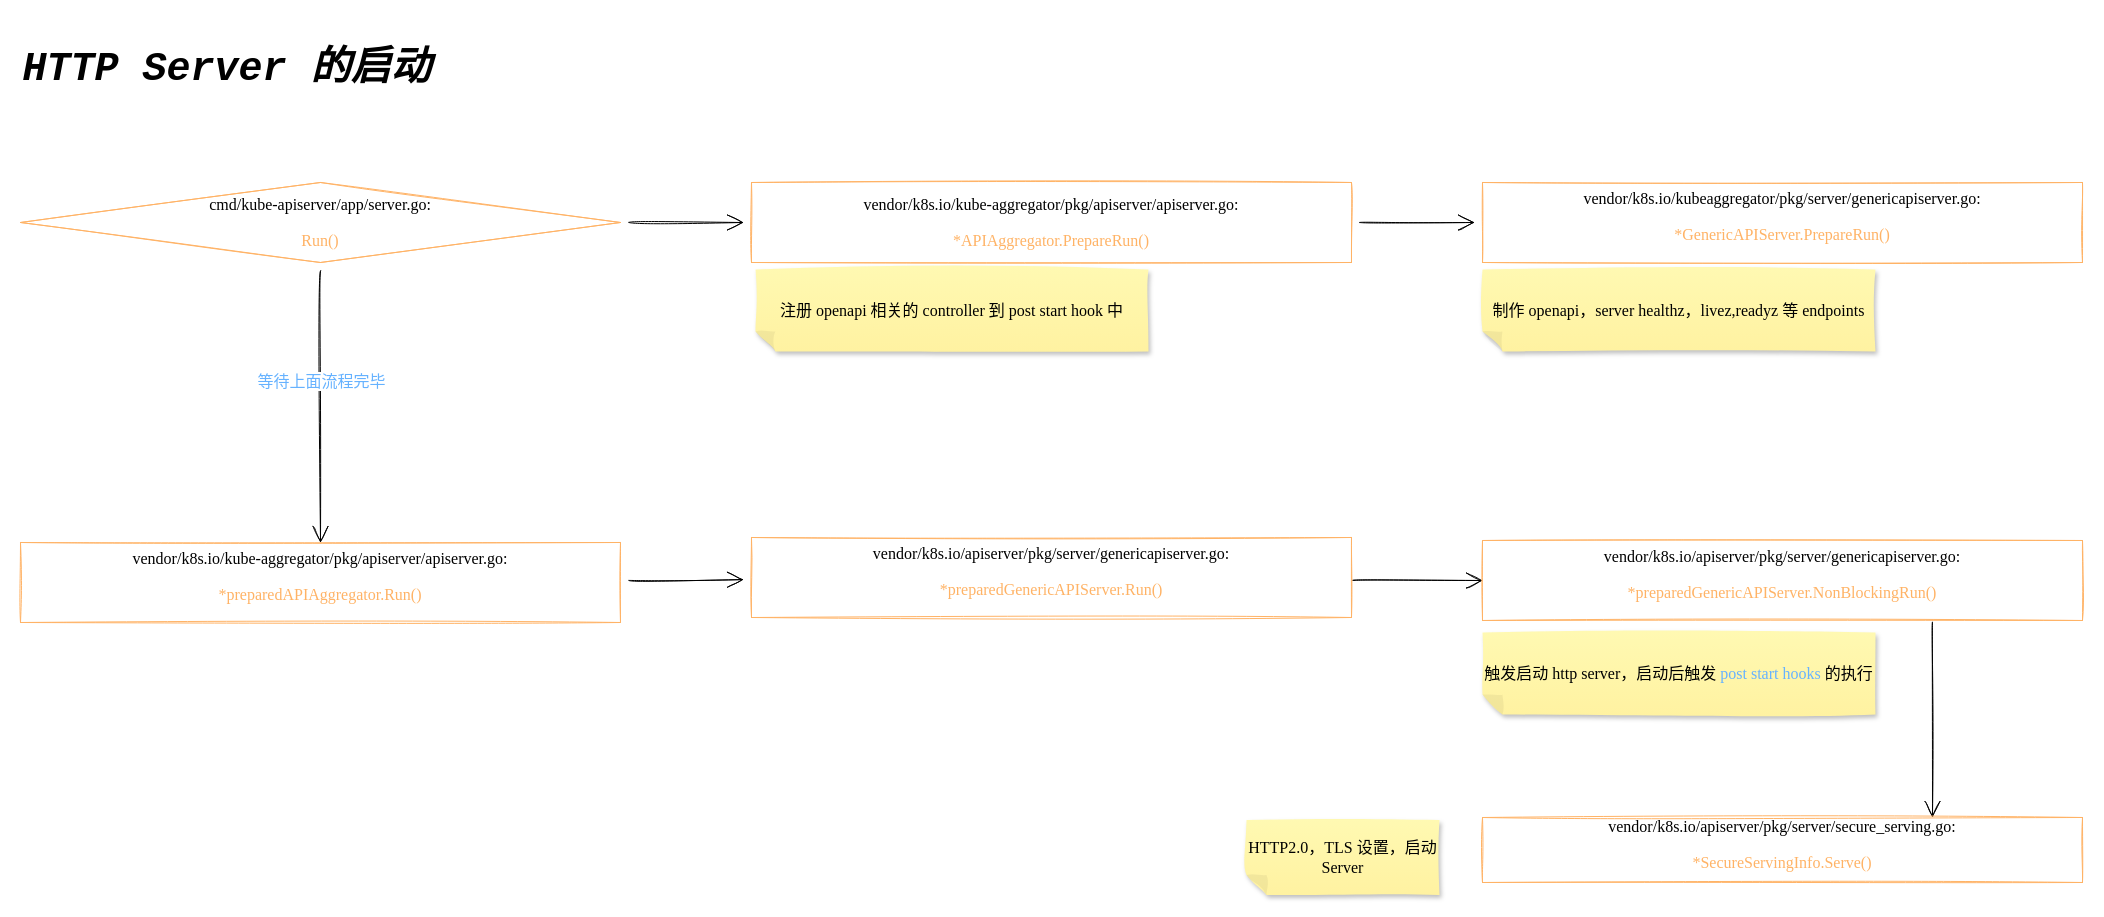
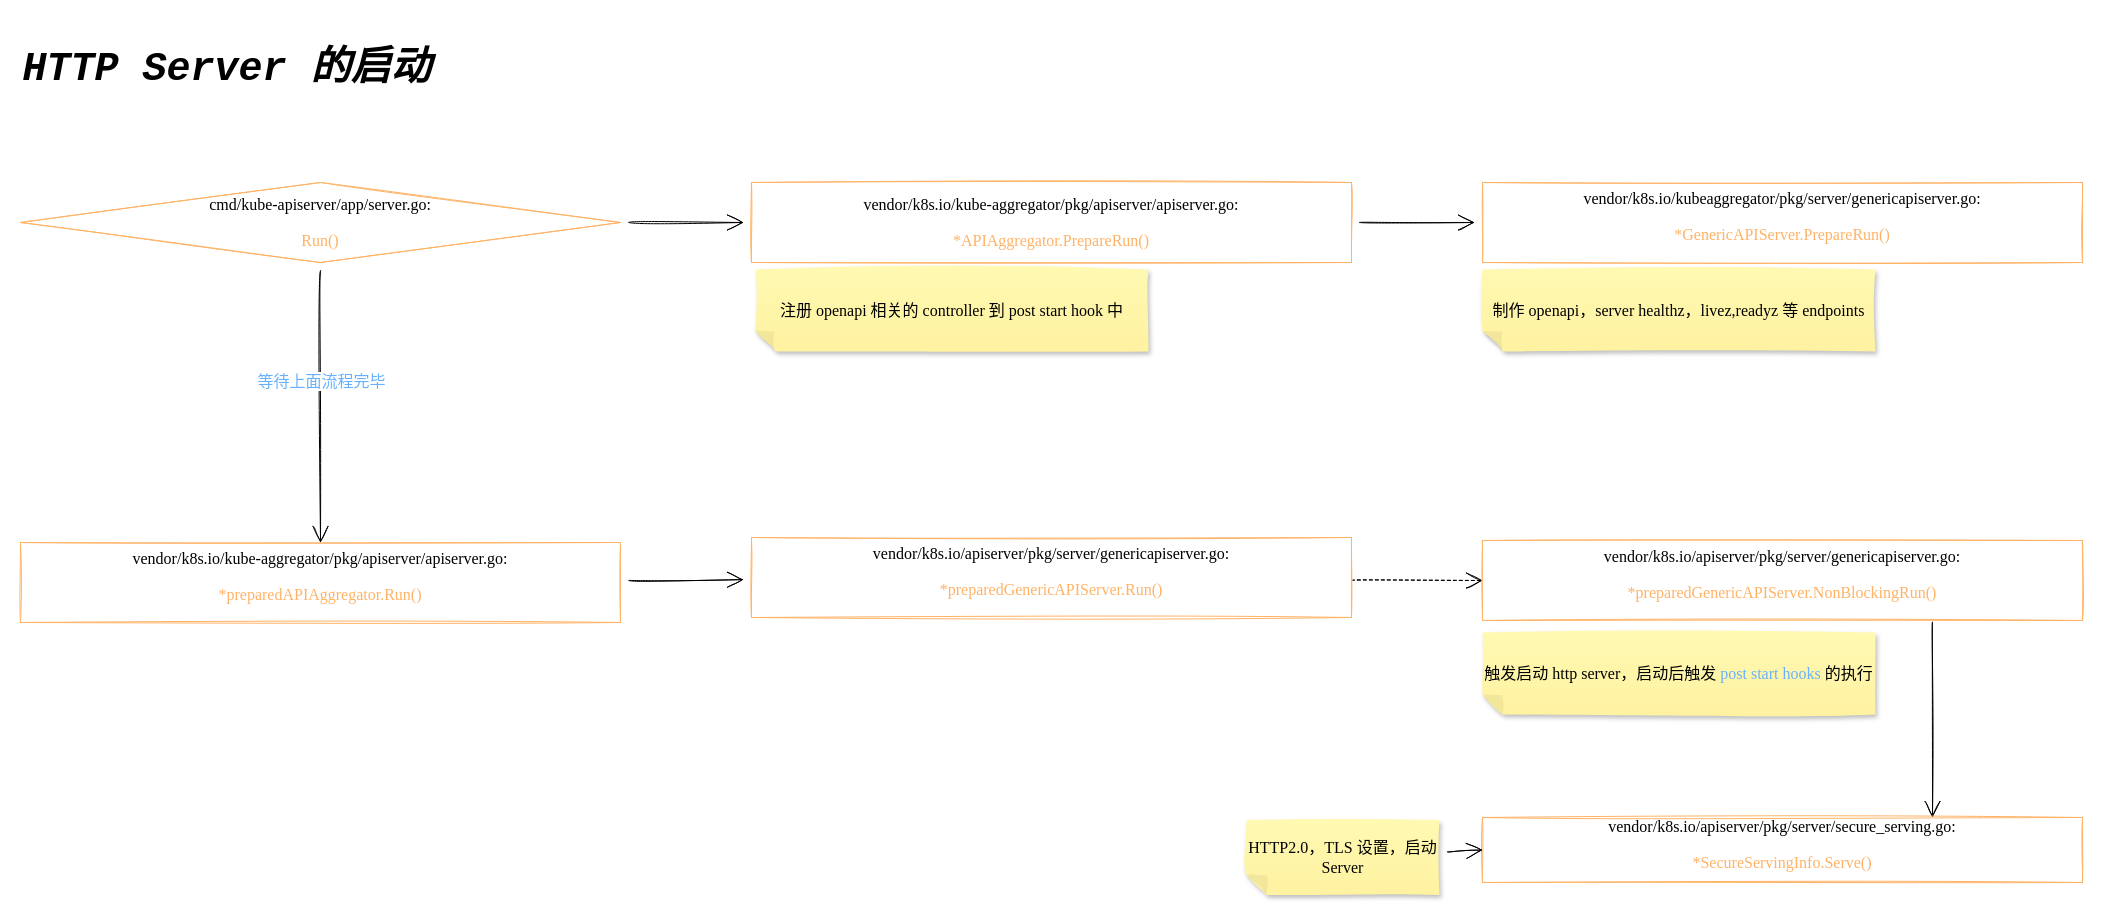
  <mxCell id="0" />
  <mxCell id="1" parent="0" />
  <mxCell id="2" style="edgeStyle=none;curved=1;rounded=0;sketch=1;hachureGap=4;orthogonalLoop=1;jettySize=auto;html=1;entryX=0.5;entryY=0;entryDx=0;entryDy=0;fontFamily=Lucida Console;fontSize=16;fontColor=#FFB366;endArrow=open;startSize=14;endSize=14;sourcePerimeterSpacing=8;targetPerimeterSpacing=8;" edge="1" parent="1" source="5" target="10"><mxGeometry relative="1" as="geometry" /></mxCell>
  <mxCell id="3" value="等待上面流程完毕" style="edgeLabel;html=1;align=center;verticalAlign=middle;resizable=0;points=[];fontSize=16;fontFamily=Lucida Console;fontColor=#66B2FF;" vertex="1" connectable="0" parent="2"><mxGeometry x="-0.185" relative="1" as="geometry"><mxPoint y="-1" as="offset" /></mxGeometry></mxCell>
  <mxCell id="4" style="edgeStyle=none;curved=1;rounded=0;sketch=1;hachureGap=4;orthogonalLoop=1;jettySize=auto;html=1;fontFamily=Lucida Console;fontSize=16;fontColor=#FFB366;endArrow=open;startSize=14;endSize=14;sourcePerimeterSpacing=8;targetPerimeterSpacing=8;" edge="1" parent="1" source="5" target="7"><mxGeometry relative="1" as="geometry" /></mxCell>
  <mxCell id="5" value="&lt;p style=&quot;font-size: 16px&quot;&gt;&lt;font data-font-src=&quot;https://fonts.googleapis.com/css?family=Permanent+Marker&quot; face=&quot;Lucida Console&quot; style=&quot;font-size: 16px&quot;&gt;cmd/kube-apiserver/app/server.go:&lt;/font&gt;&lt;/p&gt;&lt;p style=&quot;font-size: 16px&quot;&gt;&lt;font data-font-src=&quot;https://fonts.googleapis.com/css?family=Permanent+Marker&quot; face=&quot;Lucida Console&quot; style=&quot;font-size: 16px&quot;&gt;&lt;font color=&quot;#ffb366&quot; style=&quot;font-size: 16px&quot;&gt;Run()&lt;/font&gt;&lt;/font&gt;&lt;/p&gt;" style="rhombus;whiteSpace=wrap;html=1;sketch=1;hachureGap=4;fontFamily=Architects Daughter;fontSource=https%3A%2F%2Ffonts.googleapis.com%2Fcss%3Ffamily%3DArchitects%2BDaughter;fontSize=20;strokeColor=#FFB366;" vertex="1" parent="1"><mxGeometry x="20" y="182" width="600" height="80" as="geometry" /></mxCell>
  <mxCell id="6" style="edgeStyle=none;curved=1;rounded=0;sketch=1;hachureGap=4;orthogonalLoop=1;jettySize=auto;html=1;fontFamily=Lucida Console;fontSize=16;fontColor=#FFB366;endArrow=open;startSize=14;endSize=14;sourcePerimeterSpacing=8;targetPerimeterSpacing=8;" edge="1" parent="1" source="7" target="8"><mxGeometry relative="1" as="geometry" /></mxCell>
  <mxCell id="7" value="&lt;p style=&quot;font-size: 16px&quot;&gt;&lt;font data-font-src=&quot;https://fonts.googleapis.com/css?family=Permanent+Marker&quot; face=&quot;Lucida Console&quot; style=&quot;font-size: 16px&quot;&gt;vendor/k8s.io/kube-aggregator/pkg/apiserver/apiserver.go:&lt;/font&gt;&lt;/p&gt;&lt;p style=&quot;font-size: 16px&quot;&gt;&lt;font data-font-src=&quot;https://fonts.googleapis.com/css?family=Permanent+Marker&quot; face=&quot;Lucida Console&quot; style=&quot;font-size: 16px&quot;&gt;&lt;font color=&quot;#ffb366&quot; style=&quot;font-size: 16px&quot;&gt;*APIAggregator.PrepareRun()&lt;/font&gt;&lt;/font&gt;&lt;/p&gt;" style="rounded=0;whiteSpace=wrap;html=1;sketch=1;hachureGap=4;fontFamily=Architects Daughter;fontSource=https%3A%2F%2Ffonts.googleapis.com%2Fcss%3Ffamily%3DArchitects%2BDaughter;fontSize=20;strokeColor=#FFB366;" vertex="1" parent="1"><mxGeometry x="751" y="182" width="600" height="80" as="geometry" /></mxCell>
  <mxCell id="8" value="&lt;span style=&quot;font-family: &amp;#34;lucida console&amp;#34; ; font-size: 16px&quot;&gt;vendor/k8s.io/kubeaggregator/pkg/server/genericapiserver.go&lt;/span&gt;&lt;span style=&quot;font-size: 16px ; font-family: &amp;#34;lucida console&amp;#34;&quot;&gt;:&lt;/span&gt;&lt;span style=&quot;font-family: &amp;#34;lucida console&amp;#34; ; font-size: 16px&quot;&gt;&lt;br&gt;&lt;/span&gt;&lt;p style=&quot;font-size: 16px&quot;&gt;&lt;span style=&quot;color: rgb(255 , 179 , 102) ; font-family: &amp;#34;lucida console&amp;#34;&quot;&gt;*GenericAPIServer.PrepareRun()&lt;/span&gt;&lt;br&gt;&lt;/p&gt;" style="rounded=0;whiteSpace=wrap;html=1;sketch=1;hachureGap=4;fontFamily=Architects Daughter;fontSource=https%3A%2F%2Ffonts.googleapis.com%2Fcss%3Ffamily%3DArchitects%2BDaughter;fontSize=20;strokeColor=#FFB366;" vertex="1" parent="1"><mxGeometry x="1482" y="182" width="600" height="80" as="geometry" /></mxCell>
  <mxCell id="9" style="edgeStyle=none;curved=1;rounded=0;sketch=1;hachureGap=4;orthogonalLoop=1;jettySize=auto;html=1;fontFamily=Lucida Console;fontSize=16;fontColor=#FFB366;endArrow=open;startSize=14;endSize=14;sourcePerimeterSpacing=8;targetPerimeterSpacing=8;" edge="1" parent="1" source="10" target="12"><mxGeometry relative="1" as="geometry" /></mxCell>
  <mxCell id="10" value="&lt;span style=&quot;font-family: &amp;#34;lucida console&amp;#34; ; font-size: 16px&quot;&gt;vendor/k8s.io/kube-aggregator/pkg/apiserver/&lt;/span&gt;&lt;span style=&quot;font-family: &amp;#34;lucida console&amp;#34; ; font-size: 16px&quot;&gt;apiserver&lt;/span&gt;&lt;span style=&quot;font-family: &amp;#34;lucida console&amp;#34; ; font-size: 16px&quot;&gt;.go&lt;/span&gt;&lt;span style=&quot;font-size: 16px ; font-family: &amp;#34;lucida console&amp;#34;&quot;&gt;:&lt;/span&gt;&lt;span style=&quot;font-family: &amp;#34;lucida console&amp;#34; ; font-size: 16px&quot;&gt;&lt;br&gt;&lt;/span&gt;&lt;p style=&quot;font-size: 16px&quot;&gt;&lt;span style=&quot;color: rgb(255 , 179 , 102) ; font-family: &amp;#34;lucida console&amp;#34;&quot;&gt;*preparedAPIAggregator.Run()&lt;/span&gt;&lt;br&gt;&lt;/p&gt;" style="rounded=0;whiteSpace=wrap;html=1;sketch=1;hachureGap=4;fontFamily=Architects Daughter;fontSource=https%3A%2F%2Ffonts.googleapis.com%2Fcss%3Ffamily%3DArchitects%2BDaughter;fontSize=20;strokeColor=#FFB366;" vertex="1" parent="1"><mxGeometry x="20" y="542" width="600" height="80" as="geometry" /></mxCell>
- <mxCell id="11" style="edgeStyle=none;curved=1;rounded=0;sketch=1;hachureGap=4;orthogonalLoop=1;jettySize=auto;html=1;entryX=0;entryY=0.5;entryDx=0;entryDy=0;fontFamily=Lucida Console;fontSize=16;fontColor=#66B2FF;endArrow=open;startSize=14;endSize=14;sourcePerimeterSpacing=8;targetPerimeterSpacing=8;exitX=1;exitY=0.538;exitDx=0;exitDy=0;exitPerimeter=0;" edge="1" parent="1" source="12" target="14"><mxGeometry relative="1" as="geometry" /></mxCell>
+ <mxCell id="11" style="edgeStyle=none;curved=1;rounded=0;sketch=1;hachureGap=4;orthogonalLoop=1;jettySize=auto;html=1;entryX=0;entryY=0.5;entryDx=0;entryDy=0;fontFamily=Lucida Console;fontSize=16;fontColor=#66B2FF;endArrow=open;startSize=14;endSize=14;sourcePerimeterSpacing=8;targetPerimeterSpacing=8;exitX=1;exitY=0.538;exitDx=0;exitDy=0;exitPerimeter=0;dashed=1;" edge="1" parent="1" source="12" target="14"><mxGeometry relative="1" as="geometry" /></mxCell>
  <mxCell id="12" value="&lt;span style=&quot;font-family: &amp;#34;lucida console&amp;#34; ; font-size: 16px&quot;&gt;vendor/k8s.io/apiserver/pkg/server/genericapiserver.go&lt;/span&gt;&lt;span style=&quot;font-size: 16px ; font-family: &amp;#34;lucida console&amp;#34;&quot;&gt;:&lt;/span&gt;&lt;span style=&quot;font-family: &amp;#34;lucida console&amp;#34; ; font-size: 16px&quot;&gt;&lt;br&gt;&lt;/span&gt;&lt;p style=&quot;font-size: 16px&quot;&gt;&lt;span style=&quot;color: rgb(255 , 179 , 102) ; font-family: &amp;#34;lucida console&amp;#34;&quot;&gt;*preparedGenericAPIServer.Run()&lt;/span&gt;&lt;br&gt;&lt;/p&gt;" style="rounded=0;whiteSpace=wrap;html=1;sketch=1;hachureGap=4;fontFamily=Architects Daughter;fontSource=https%3A%2F%2Ffonts.googleapis.com%2Fcss%3Ffamily%3DArchitects%2BDaughter;fontSize=20;strokeColor=#FFB366;" vertex="1" parent="1"><mxGeometry x="751" y="537" width="600" height="80" as="geometry" /></mxCell>
  <mxCell id="13" style="edgeStyle=none;curved=1;rounded=0;sketch=1;hachureGap=4;orthogonalLoop=1;jettySize=auto;html=1;exitX=0.75;exitY=1;exitDx=0;exitDy=0;entryX=0.75;entryY=0;entryDx=0;entryDy=0;fontFamily=Lucida Console;fontSize=16;fontColor=#66B2FF;endArrow=open;startSize=14;endSize=14;sourcePerimeterSpacing=8;targetPerimeterSpacing=8;" edge="1" parent="1" source="14" target="15"><mxGeometry relative="1" as="geometry" /></mxCell>
  <mxCell id="14" value="&lt;span style=&quot;font-family: &amp;#34;lucida console&amp;#34; ; font-size: 16px&quot;&gt;vendor/k8s.io/apiserver/pkg/server/genericapiserver.go&lt;/span&gt;&lt;span style=&quot;font-size: 16px ; font-family: &amp;#34;lucida console&amp;#34;&quot;&gt;:&lt;/span&gt;&lt;span style=&quot;font-family: &amp;#34;lucida console&amp;#34; ; font-size: 16px&quot;&gt;&lt;br&gt;&lt;/span&gt;&lt;p style=&quot;font-size: 16px&quot;&gt;&lt;span style=&quot;color: rgb(255 , 179 , 102) ; font-family: &amp;#34;lucida console&amp;#34;&quot;&gt;*preparedGenericAPIServer.NonBlockingRun()&lt;/span&gt;&lt;br&gt;&lt;/p&gt;" style="rounded=0;whiteSpace=wrap;html=1;sketch=1;hachureGap=4;fontFamily=Architects Daughter;fontSource=https%3A%2F%2Ffonts.googleapis.com%2Fcss%3Ffamily%3DArchitects%2BDaughter;fontSize=20;strokeColor=#FFB366;" vertex="1" parent="1"><mxGeometry x="1482" y="540" width="600" height="80" as="geometry" /></mxCell>
  <mxCell id="15" value="&lt;span style=&quot;font-family: &amp;#34;lucida console&amp;#34; ; font-size: 16px&quot;&gt;vendor/k8s.io/apiserver/pkg/server/secure_serving.go&lt;/span&gt;&lt;span style=&quot;font-size: 16px ; font-family: &amp;#34;lucida console&amp;#34;&quot;&gt;:&lt;/span&gt;&lt;span style=&quot;font-family: &amp;#34;lucida console&amp;#34; ; font-size: 16px&quot;&gt;&lt;br&gt;&lt;/span&gt;&lt;p style=&quot;font-size: 16px&quot;&gt;&lt;span style=&quot;color: rgb(255 , 179 , 102) ; font-family: &amp;#34;lucida console&amp;#34;&quot;&gt;*SecureServingInfo.Serve()&lt;/span&gt;&lt;br&gt;&lt;/p&gt;" style="rounded=0;whiteSpace=wrap;html=1;sketch=1;hachureGap=4;fontFamily=Architects Daughter;fontSource=https%3A%2F%2Ffonts.googleapis.com%2Fcss%3Ffamily%3DArchitects%2BDaughter;fontSize=20;strokeColor=#FFB366;" vertex="1" parent="1"><mxGeometry x="1482" y="817" width="600" height="65" as="geometry" /></mxCell>
  <mxCell id="16" value="注册 openapi 相关的 controller 到 post start hook 中" style="shape=note;whiteSpace=wrap;html=1;backgroundOutline=1;fontColor=#000000;darkOpacity=0.05;fillColor=#FFF9B2;strokeColor=none;fillStyle=solid;direction=west;gradientDirection=north;gradientColor=#FFF2A1;shadow=1;size=20;pointerEvents=1;sketch=1;hachureGap=4;fontFamily=Lucida Console;fontSize=16;" vertex="1" parent="1"><mxGeometry x="755" y="269" width="393" height="82" as="geometry" /></mxCell>
  <mxCell id="17" value="制作 openapi，server healthz，livez,readyz 等 endpoints" style="shape=note;whiteSpace=wrap;html=1;backgroundOutline=1;fontColor=#000000;darkOpacity=0.05;fillColor=#FFF9B2;strokeColor=none;fillStyle=solid;direction=west;gradientDirection=north;gradientColor=#FFF2A1;shadow=1;size=20;pointerEvents=1;sketch=1;hachureGap=4;fontFamily=Lucida Console;fontSize=16;" vertex="1" parent="1"><mxGeometry x="1482" y="269" width="393" height="82" as="geometry" /></mxCell>
  <mxCell id="18" value="触发启动 http server，启动后触发 &lt;font color=&quot;#66b2ff&quot;&gt;post start hooks&lt;/font&gt; 的执行" style="shape=note;whiteSpace=wrap;html=1;backgroundOutline=1;fontColor=#000000;darkOpacity=0.05;fillColor=#FFF9B2;strokeColor=none;fillStyle=solid;direction=west;gradientDirection=north;gradientColor=#FFF2A1;shadow=1;size=20;pointerEvents=1;sketch=1;hachureGap=4;fontFamily=Lucida Console;fontSize=16;" vertex="1" parent="1"><mxGeometry x="1482" y="632" width="393" height="82" as="geometry" /></mxCell>
+ <mxCell id="19" style="edgeStyle=none;curved=1;rounded=0;sketch=1;hachureGap=4;orthogonalLoop=1;jettySize=auto;html=1;entryX=0;entryY=0.5;entryDx=0;entryDy=0;fontFamily=Lucida Console;fontSize=16;fontColor=#66B2FF;endArrow=open;startSize=14;endSize=14;sourcePerimeterSpacing=8;targetPerimeterSpacing=8;" edge="1" parent="1" source="20" target="15"><mxGeometry relative="1" as="geometry" /></mxCell>
  <mxCell id="20" value="HTTP2.0，TLS 设置，启动 Server" style="shape=note;whiteSpace=wrap;html=1;backgroundOutline=1;fontColor=#000000;darkOpacity=0.05;fillColor=#FFF9B2;strokeColor=none;fillStyle=solid;direction=west;gradientDirection=north;gradientColor=#FFF2A1;shadow=1;size=20;pointerEvents=1;sketch=1;hachureGap=4;fontFamily=Lucida Console;fontSize=16;" vertex="1" parent="1"><mxGeometry x="1246" y="819.5" width="193" height="75" as="geometry" /></mxCell>
  <mxCell id="21" value="&lt;div style=&quot;font-family: consolas, &amp;quot;courier new&amp;quot;, monospace; line-height: 29px; font-size: 40px;&quot;&gt;&lt;font style=&quot;background-color: rgb(255, 255, 255); font-size: 40px;&quot; color=&quot;#000000&quot;&gt;&lt;b style=&quot;font-size: 40px;&quot;&gt;HTTP Server 的启动&lt;/b&gt;&lt;/font&gt;&lt;/div&gt;" style="text;strokeColor=none;fillColor=none;html=1;align=center;verticalAlign=middle;whiteSpace=wrap;rounded=0;sketch=1;hachureGap=4;fontFamily=Lucida Console;fontSize=40;fontColor=#66B2FF;fontStyle=2;horizontal=1;" vertex="1" parent="1"><mxGeometry x="20" y="20" width="413" height="98" as="geometry" /></mxCell>
